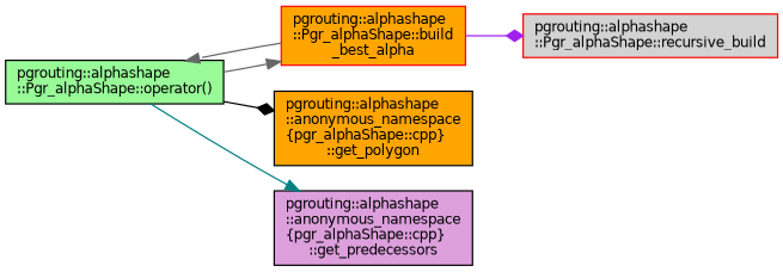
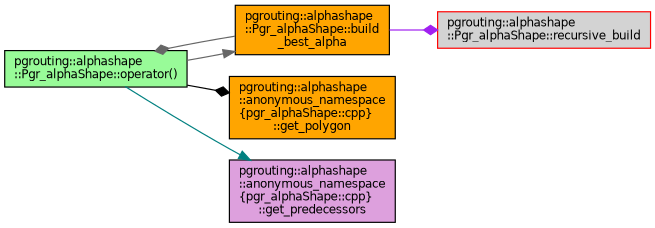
  digraph {
    rankdir=LR
    node [color=black fillcolor=orange fontname=Helvetica fontsize=10 shape=record style=filled]
    edge [arrowhead=diamond color=gray40 fontname=Helvetica fontsize=10 labelfontname=Helvetica labelfontsize=10 style=solid]
    n1 [fillcolor=palegreen fontcolor=black height=0.2 label="pgrouting::alphashape\l::Pgr_alphaShape::operator()" width=0.4]
-   n2 [color=red height=0.2 label="pgrouting::alphashape\l::Pgr_alphaShape::build\l_best_alpha" width=0.4]
+   n2 [height=0.2 label="pgrouting::alphashape\l::Pgr_alphaShape::build\l_best_alpha" width=0.4]
    n3 [height=0.2 label="pgrouting::alphashape\l::anonymous_namespace\l\{pgr_alphaShape::cpp\}\l::get_polygon" width=0.4]
    n4 [fillcolor=plum height=0.2 label="pgrouting::alphashape\l::anonymous_namespace\l\{pgr_alphaShape::cpp\}\l::get_predecessors" width=0.4]
    n5 [color=red fillcolor=lightgrey height=0.2 label="pgrouting::alphashape\l::Pgr_alphaShape::recursive_build" width=0.4]
    n1 -> n2 [arrowhead=normal]
    n1 -> n3 [color=black]
    n1 -> n4 [arrowhead=normal color=teal]
-   n2 -> n1 [arrowhead=normal]
+   n2 -> n1
    n2 -> n5 [color=purple]
  }
